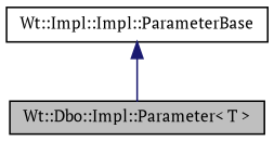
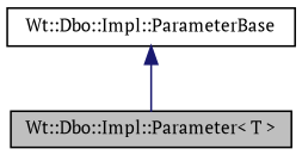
  digraph {
    fontname="PT Serif"
    node [color=black fontname="PT Serif" fontsize=10 shape=record style=filled]
    n1 [fillcolor=grey75 fontcolor=black height=0.2 label="Wt::Dbo::Impl::Parameter\< T \>" width=0.4]
-   n2 [fillcolor=white height=0.2 label="Wt::Impl::Impl::ParameterBase" width=0.4]
+   n2 [fillcolor=white height=0.2 label="Wt::Dbo::Impl::ParameterBase" width=0.4]
    n2 -> n1 [color=midnightblue dir=back fontname="PT Serif" fontsize=10 labelfontname=Helvetica labelfontsize=10 style=solid]
  }
